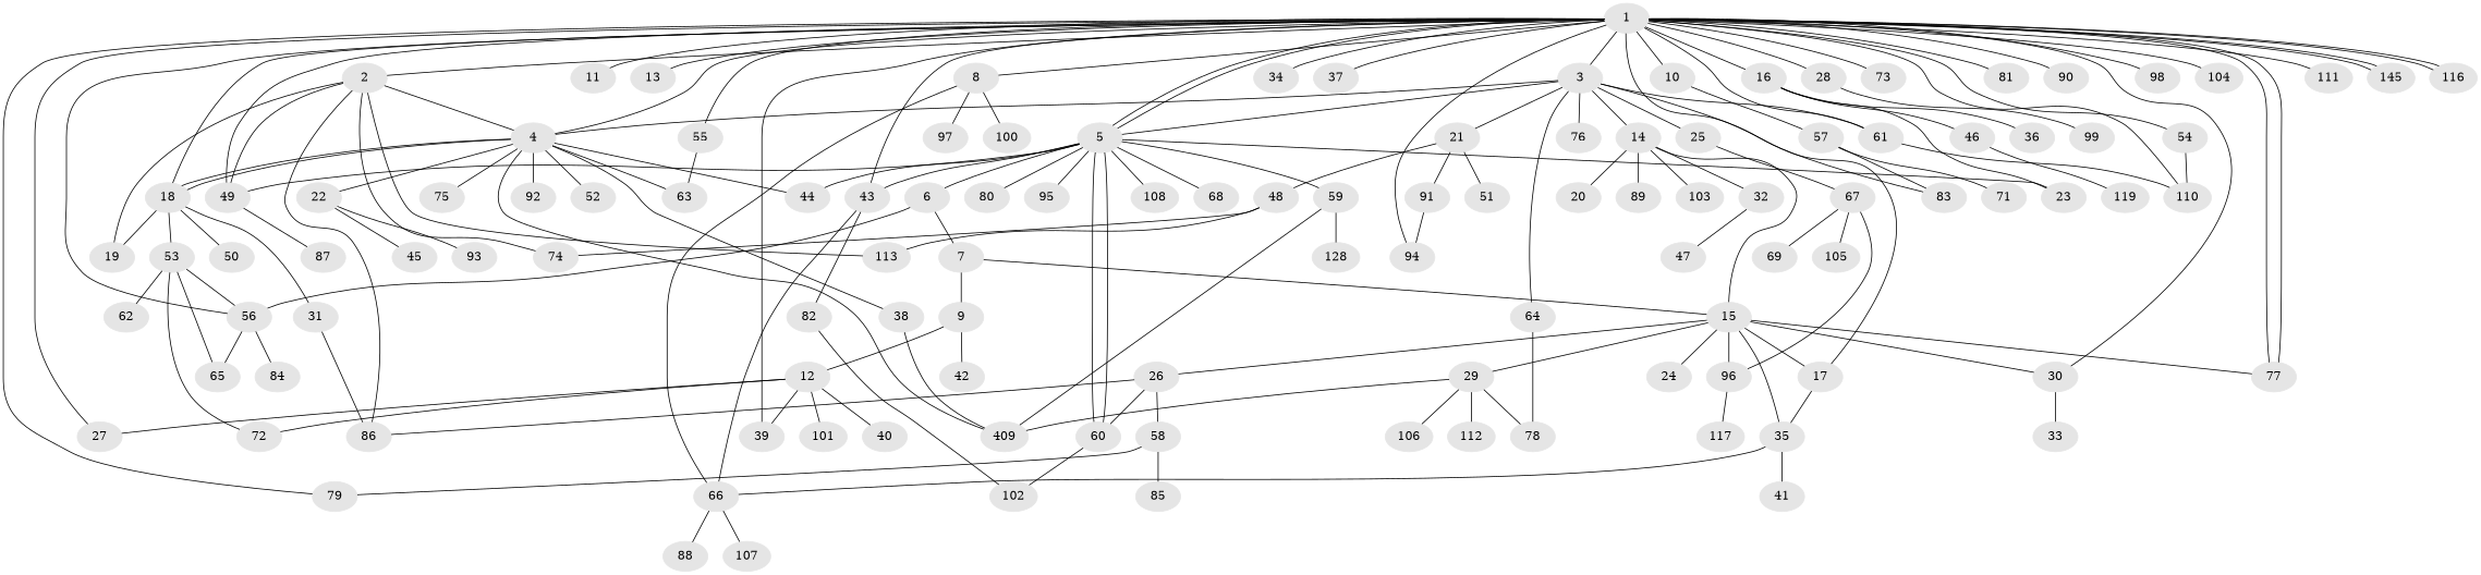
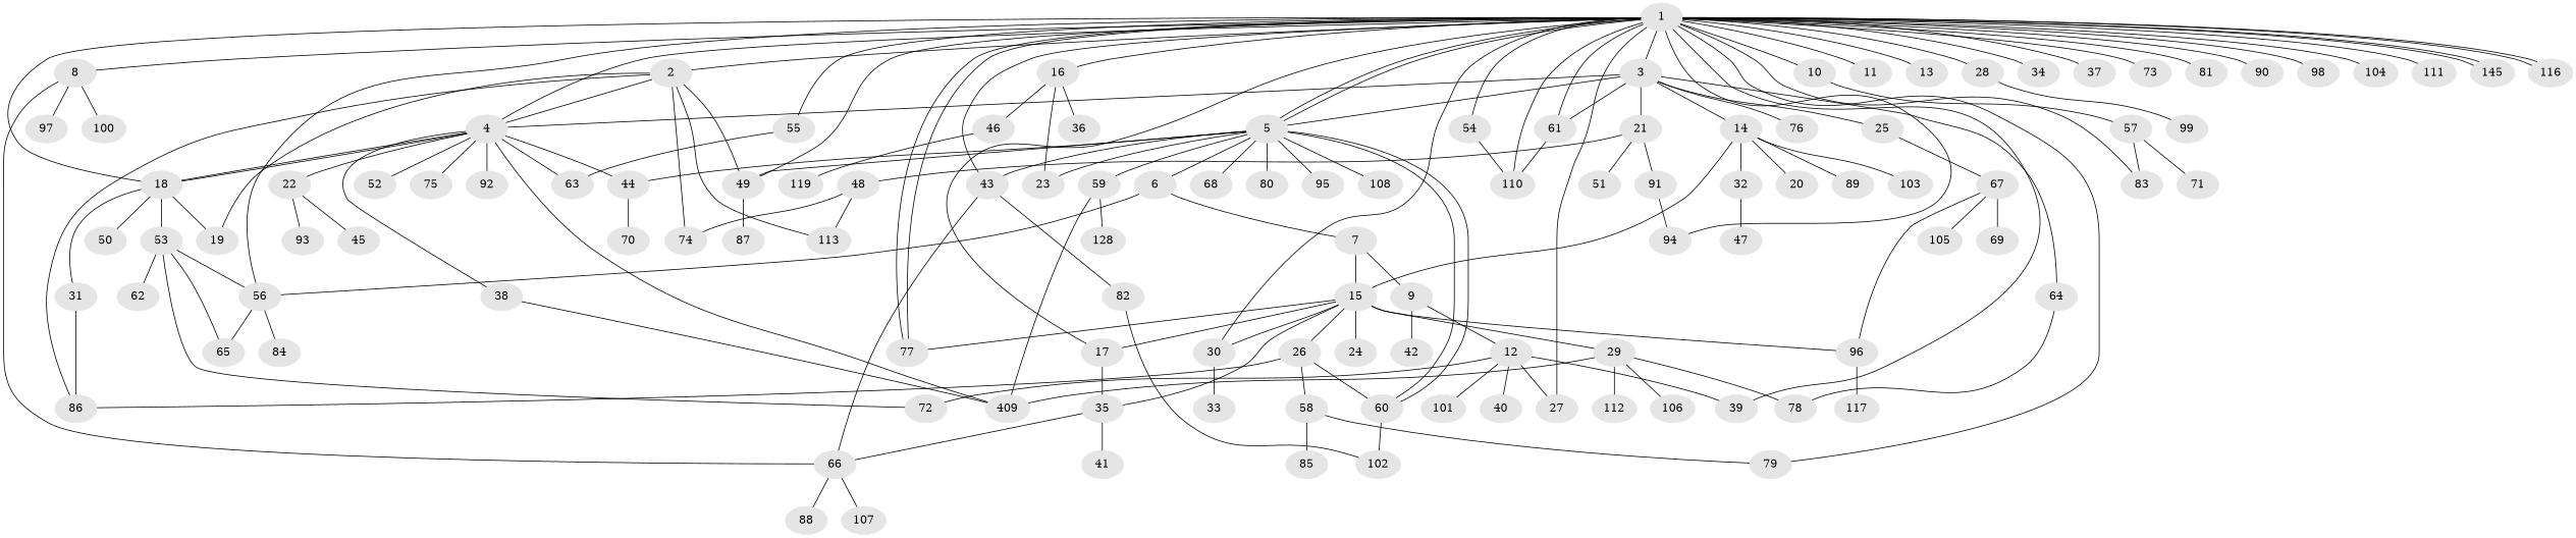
  graph {
    node [color=gray90 style=filled]
    1
    2
    3
    4
    5
    8
    10
    11
    13
    16
    17
    18
    27
    28
    30
    34
    37
    39
    43
    49
    54
    55
    56
    61
    73
    77
    79
    81
    83
    90
    94
    98
    104
    110
    111
    n36 [label=145]
    116
    19
    74
    86
    113
    14
    21
    25
    64
    76
    22
    38
    44
    52
    63
    75
    92
    n54 [label=409]
    6
    23
    59
    60
    68
    80
    95
    108
    66
    97
    100
    57
    36
    46
    35
    31
    50
    53
    99
    33
    82
    87
    65
    84
    15
    20
    32
    89
    103
    48
    51
    91
    67
    78
    45
    93
+   70
    7
    n93 [label=128]
    102
    9
    12
    42
    24
    26
    29
    96
    88
    107
    40
    72
    101
    71
    47
    58
    106
    112
    41
    117
    119
    62
    69
    105
    85
    1 -- 2
    1 -- 3
    1 -- 4
    1 -- 5
    1 -- 5
    1 -- 8
    1 -- 10
    1 -- 11
    1 -- 13
    1 -- 16
    1 -- 17
    1 -- 18
    1 -- 27
    1 -- 28
    1 -- 30
    1 -- 34
    1 -- 37
    1 -- 39
    1 -- 43
    1 -- 49
    1 -- 54
    1 -- 55
    1 -- 56
    1 -- 61
    1 -- 73
    1 -- 77
    1 -- 77
    1 -- 79
    1 -- 81
-   3 -- 83
+   1 -- 83
    1 -- 90
    1 -- 94
    1 -- 98
    1 -- 104
    1 -- 110
    1 -- 111
    1 -- n36
    1 -- n36
    1 -- 116
    1 -- 116
    2 -- 4
    2 -- 49
    2 -- 19
    2 -- 74
    2 -- 86
    2 -- 113
    3 -- 4
    3 -- 5
    3 -- 61
    3 -- 14
    3 -- 21
    3 -- 25
    3 -- 64
    3 -- 76
    4 -- 18
    4 -- 18
    4 -- 22
    4 -- 38
    4 -- 44
    4 -- 52
    4 -- 63
    4 -- 75
    4 -- 92
    4 -- n54
    5 -- 43
    5 -- 49
    5 -- 44
    5 -- 6
    5 -- 23
    5 -- 59
    5 -- 60
    5 -- 60
    5 -- 68
    5 -- 80
    5 -- 95
    5 -- 108
    8 -- 66
    8 -- 97
    8 -- 100
    10 -- 57
    16 -- 23
    16 -- 36
    16 -- 46
    17 -- 35
    18 -- 19
    18 -- 31
    18 -- 50
    18 -- 53
    28 -- 99
    30 -- 33
    43 -- 66
    43 -- 82
    49 -- 87
    54 -- 110
    55 -- 63
    56 -- 65
    56 -- 84
    61 -- 110
    14 -- 15
    14 -- 20
    14 -- 32
    14 -- 89
    14 -- 103
    21 -- 48
    21 -- 51
    21 -- 91
    25 -- 67
    64 -- 78
    22 -- 45
    22 -- 93
    38 -- n54
+   44 -- 70
    6 -- 56
    6 -- 7
    59 -- n54
    59 -- n93
    60 -- 102
    66 -- 88
    66 -- 107
    57 -- 83
    57 -- 71
    46 -- 119
    35 -- 66
    35 -- 41
    31 -- 86
    53 -- 56
    53 -- 65
    53 -- 72
    53 -- 62
    82 -- 102
    15 -- 17
    15 -- 30
    15 -- 77
    15 -- 35
    15 -- 24
    15 -- 26
    15 -- 29
    15 -- 96
    32 -- 47
    48 -- 74
    48 -- 113
    91 -- 94
    67 -- 96
    67 -- 69
    67 -- 105
    7 -- 15
    7 -- 9
    9 -- 12
    9 -- 42
    12 -- 27
    12 -- 39
    12 -- 40
    12 -- 72
    12 -- 101
    26 -- 86
    26 -- 60
    26 -- 58
    29 -- n54
    29 -- 78
    29 -- 106
    29 -- 112
    96 -- 117
    58 -- 79
    58 -- 85
  }
